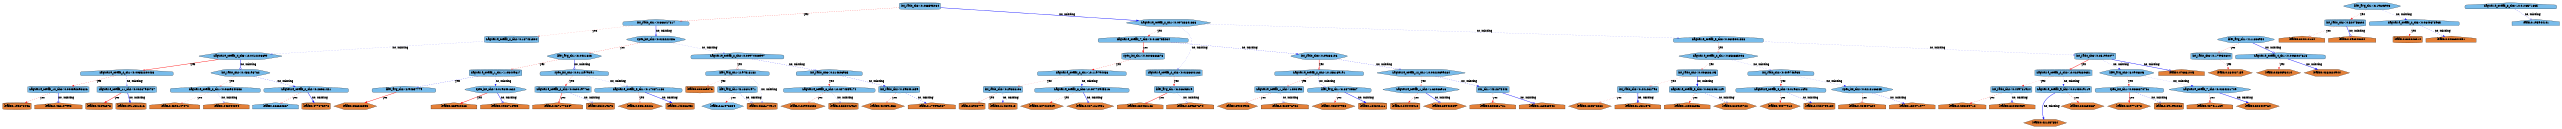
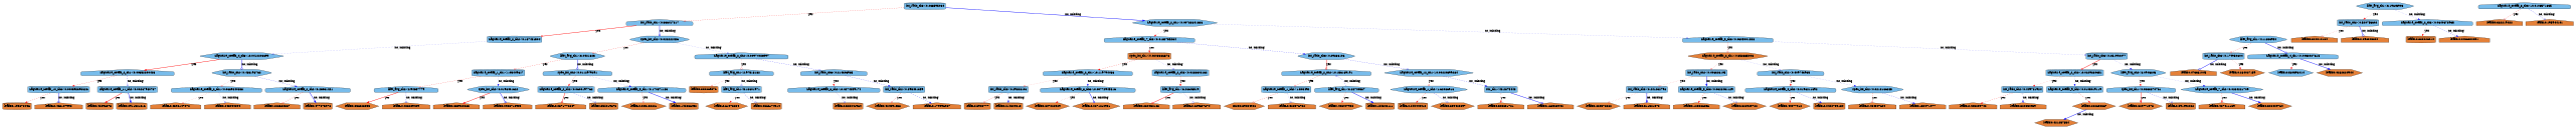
  digraph {
    rankdir=TB
    node [fillcolor="#e48038" shape=house style=filled]
    edge [arrowhead=odot color="#FF0000" style=dashed]
    n1 [fillcolor="#78bceb" height=0.5 label="int_ratio_ch3<0.236595064" shape=cylinder style="filled, rounded" width=2.3264]
    n2 [fillcolor="#78bceb" height=0.5 label="int_ratio_ch1<0.336417317" style="filled, rounded" width=2.3264]
    n3 [fillcolor="#78bceb" height=0.5 label="Laguerre_coeffs_2_ch1<0.00783641636" shape=hexagon style="filled, rounded" width=3.2951]
    n4 [fillcolor="#78bceb" height=0.5 label="Laguerre_coeffs_2_ch2<0.167431504" shape=cylinder style="filled, rounded" width=3.1076]
    n5 [fillcolor="#78bceb" height=0.5 label="spec_int_ch2<0.023222426" shape=hexagon style="filled, rounded" width=2.316]
    n6 [fillcolor="#78bceb" height=0.5 label="Laguerre_coeffs_7_ch3<0.0183755234" style="filled, rounded" width=3.2014]
    n7 [fillcolor="#78bceb" height=0.5 label="Laguerre_coeffs_5_ch3<0.0605001338" style="filled, rounded" width=3.2014]
    n8 [fillcolor="#78bceb" height=0.5 label="Laguerre_coeffs_4_ch3<-0.0412208699" shape=hexagon style="filled, rounded" width=3.2639]
    n9 [fillcolor="#78bceb" height=0.5 label="lifet_avg_ch1<3.4421823" shape=hexagon style="filled, rounded" width=2.1701]
    n10 [fillcolor="#78bceb" height=0.5 label="Laguerre_coeffs_2_ch2<0.00974423997" style="filled, rounded" width=3.2951]
-   n11 [fillcolor="#78bceb" height=0.5 label="spec_int_ch1<0.0203386676" shape=cylinder style="filled, rounded" width=2.4097]
+   n11 [height=0.5 label="spec_int_ch1<0.0203386676" shape=cylinder style="filled, rounded" width=2.4097]
    n12 [fillcolor="#78bceb" height=0.5 label="int_ratio_ch3<0.29838106" shape=hexagon style="filled, rounded" width=2.2326]
-   n13 [fillcolor="#78bceb" height=0.5 label="Laguerre_coeffs_2_ch1<0.358635008" shape=hexagon style="filled, rounded" width=3.1076]
+   n13 [height=0.5 label="Laguerre_coeffs_2_ch1<0.358635008" shape=hexagon style="filled, rounded" width=3.1076]
    n14 [fillcolor="#78bceb" height=0.5 label="int_ratio_ch3<0.251992077" shape=cylinder style="filled, rounded" width=2.3264]
    n15 [fillcolor="#78bceb" height=0.5 label="Laguerre_coeffs_2_ch1<0.00352200423" style="filled, rounded" width=3.2951]
    n16 [fillcolor="#78bceb" height=0.5 label="int_ratio_ch2<0.483198762" shape=hexagon style="filled, rounded" width=2.3264]
    n17 [fillcolor="#78bceb" height=0.5 label="Laguerre_coeffs_1_ch1<1.05449617" shape=cylinder style="filled, rounded" width=3.0139]
    n18 [fillcolor="#78bceb" height=0.5 label="spec_int_ch2<0.0112979291" style="filled, rounded" width=2.4097]
    n19 [fillcolor="#78bceb" height=0.5 label="lifet_avg_ch1<2.97518182" style="filled, rounded" width=2.2639]
    n20 [fillcolor="#78bceb" height=0.5 label="int_ratio_ch3<0.214306965" style="filled, rounded" width=2.3264]
    n21 [fillcolor="#78bceb" height=0.5 label="Laguerre_coeffs_2_ch1<-0.119794466" style="filled, rounded" width=3.1701]
    n22 [fillcolor="#78bceb" height=0.5 label="Laguerre_coeffs_2_ch3<0.0283302162" shape=cylinder style="filled, rounded" width=3.2014]
    n23 [fillcolor="#78bceb" height=0.5 label="Laguerre_coeffs_2_ch2<-0.156169191" style="filled, rounded" width=3.1701]
    n24 [fillcolor="#78bceb" height=0.5 label="Laguerre_coeffs_12_ch1<-0.00220899284" shape=hexagon style="filled, rounded" width=3.4514]
    n25 [fillcolor="#78bceb" height=0.5 label="int_ratio_ch2<0.406323105" shape=cylinder style="filled, rounded" width=2.3264]
    n26 [fillcolor="#78bceb" height=0.5 label="int_ratio_ch2<0.409743935" style="filled, rounded" width=2.3264]
    n27 [fillcolor="#78bceb" height=0.5 label="Laguerre_coeffs_2_ch2<-0.0229830351" shape=cylinder style="filled, rounded" width=3.2639]
    n28 [fillcolor="#78bceb" height=0.5 label="lifet_avg_ch2<3.0946846" shape=hexagon style="filled, rounded" width=2.1701]
    n29 [fillcolor="#78bceb" height=0.5 label="lifet_avg_ch1<3.19643903" shape=hexagon style="filled, rounded" width=2.2639]
    n30 [fillcolor="#78bceb" height=0.5 label="int_ratio_ch2<0.520756602" shape=cylinder style="filled, rounded" width=2.3264]
    n31 [fillcolor="#78bceb" height=0.5 label="Laguerre_coeffs_2_ch3<0.0640673935" style="filled, rounded" width=3.2014]
    n32 [fillcolor="#78bceb" height=0.5 label="lifet_avg_ch1<4.11833954" shape=hexagon style="filled, rounded" width=2.2639]
    n33 [fillcolor="#78bceb" height=0.5 label="int_ratio_ch3<0.179950804" shape=cylinder style="filled, rounded" width=2.3264]
    n34 [fillcolor="#78bceb" height=0.5 label="Laguerre_coeffs_4_ch1<0.0432027616" style="filled, rounded" width=3.2014]
    n35 [fillcolor="#78bceb" height=0.5 label="Laguerre_coeffs_10_ch3<0.000592393626" shape=cylinder style="filled, rounded" width=3.4826]
    n36 [fillcolor="#78bceb" height=0.5 label="Laguerre_coeffs_11_ch2<0.00267980737" shape=cylinder style="filled, rounded" width=3.3889]
    n37 [fillcolor="#78bceb" height=0.5 label="Laguerre_coeffs_2_ch1<0.0689840838" style="filled, rounded" width=3.2014]
    n38 [fillcolor="#78bceb" height=0.5 label="Laguerre_coeffs_2_ch2<0.23031421" style="filled, rounded" width=3.0139]
    n39 [fillcolor="#78bceb" height=0.5 label="lifet_avg_ch2<2.94657779" style="filled, rounded" width=2.2639]
    n40 [fillcolor="#78bceb" height=0.5 label="spec_int_ch2<0.0198401622" shape=hexagon style="filled, rounded" width=2.4097]
    n41 [fillcolor="#78bceb" height=0.5 label="Laguerre_coeffs_2_ch2<0.0600197762" shape=cylinder style="filled, rounded" width=3.2014]
    n42 [fillcolor="#78bceb" height=0.5 label="Laguerre_coeffs_5_ch1<0.170871183" style="filled, rounded" width=3.1076]
    n43 [height=0.5 label="leaf=0.383669376" shape=cylinder width=1.6076]
    n44 [fillcolor="#78bceb" height=0.5 label="lifet_avg_ch1<5.13601971" shape=cylinder style="filled, rounded" width=2.2639]
    n45 [fillcolor="#78bceb" height=0.5 label="Laguerre_coeffs_6_ch2<-0.0274359174" style="filled, rounded" width=3.2639]
    n46 [fillcolor="#78bceb" height=0.5 label="int_ratio_ch2<0.395401359" shape=cylinder style="filled, rounded" width=2.3264]
    n47 [height=0.5 label="leaf=0.324212164" width=1.6076]
    n48 [height=0.5 label="leaf=-0.396348804" width=1.6701]
    n49 [height=0.5 label="leaf=-0.383626014" shape=cylinder width=1.6701]
    n50 [height=0.5 label="leaf=-0.0466822051" width=1.7639]
    n51 [height=0.5 label="leaf=-0.284027159" shape=hexagon width=1.6701]
    n52 [height=0.5 label="leaf=0.473361045" width=1.6076]
-   n53 [height=0.5 label="leaf=-0.580598414" shape=hexagon width=1.6701]
+   n53 [fillcolor="#78bceb" height=0.5 label="leaf=-0.580598414" shape=hexagon width=1.6701]
    n54 [height=0.5 label="leaf=0.0282324944" shape=hexagon width=1.7014]
    n55 [height=0.5 label="leaf=0.195878446" shape=cylinder width=1.6076]
    n56 [height=0.5 label="leaf=-0.468107998" width=1.6701]
    n57 [height=0.5 label="leaf=0.42896378" shape=cylinder width=1.5139]
    n58 [height=0.5 label="leaf=0.0911521316" shape=cylinder width=1.7014]
    n59 [height=0.5 label="leaf=-0.0396147072" width=1.7639]
    n60 [height=0.5 label="leaf=0.243444294" width=1.6076]
-   n61 [fillcolor="#78bceb" height=0.5 label="leaf=0.268660367" width=1.6076]
+   n61 [height=0.5 label="leaf=0.268660367" width=1.6076]
    n62 [height=0.5 label="leaf=0.477875978" shape=cylinder width=1.6076]
    n63 [height=0.5 label="leaf=0.356823355" shape=hexagon width=1.6076]
+   n64 [height=0.5 label="leaf=-0.423209429" width=1.6701]
    n65 [height=0.5 label="leaf=0.365920663" width=1.6076]
    n66 [height=0.5 label="leaf=0.0933718905" width=1.7014]
    n67 [height=0.5 label="leaf=-0.0371772647" width=1.7639]
    n68 [height=0.5 label="leaf=0.352019876" shape=cylinder width=1.6076]
    n69 [height=0.5 label="leaf=-0.385152221" shape=hexagon width=1.6701]
    n70 [height=0.5 label="leaf=0.142836452" shape=cylinder width=1.6076]
-   n71 [fillcolor="#78bceb" height=0.5 label="leaf=-0.61973834" shape=hexagon width=1.5764]
+   n71 [height=0.5 label="leaf=-0.61973834" shape=hexagon width=1.5764]
    n72 [height=0.5 label="leaf=0.0366174914" shape=cylinder width=1.7014]
-   n73 [height=0.5 label="leaf=-0.229906023" shape=hexagon width=1.6701]
    n74 [height=0.5 label="leaf=-0.523041964" shape=cylinder width=1.6701]
    n75 [height=0.5 label="leaf=0.424391538" shape=hexagon width=1.6076]
    n76 [height=0.5 label="leaf=-0.179996967" width=1.6701]
    n77 [fillcolor="#78bceb" height=0.5 label="int_ratio_ch3<0.29838106" shape=cylinder style="filled, rounded" width=2.2326]
    n78 [fillcolor="#78bceb" height=0.5 label="Laguerre_coeffs_8_ch3<-0.00772945816" style="filled, rounded" width=3.3576]
    n79 [fillcolor="#78bceb" height=0.5 label="lifet_avg_ch1<3.26646519" shape=cylinder style="filled, rounded" width=2.2639]
    n80 [fillcolor="#78bceb" height=0.5 label="Laguerre_coeffs_1_ch2<1.503492" shape=cylinder style="filled, rounded" width=2.8264]
    n81 [fillcolor="#78bceb" height=0.5 label="lifet_avg_ch1<3.88740587" style="filled, rounded" width=2.2639]
    n82 [fillcolor="#78bceb" height=0.5 label="Laguerre_coeffs_1_ch2<1.62086916" shape=hexagon style="filled, rounded" width=3.0139]
    n83 [fillcolor="#78bceb" height=0.5 label="snr_ch1<43.2875443" shape=cylinder style="filled, rounded" width=1.8264]
    n84 [fillcolor="#78bceb" height=0.5 label="int_ratio_ch3<0.241232798" shape=cylinder style="filled, rounded" width=2.3264]
    n85 [fillcolor="#78bceb" height=0.5 label="Laguerre_coeffs_5_ch3<0.0328431129" shape=cylinder style="filled, rounded" width=3.2014]
    n86 [fillcolor="#78bceb" height=0.5 label="Laguerre_coeffs_4_ch3<0.0196211692" style="filled, rounded" width=3.2014]
    n87 [fillcolor="#78bceb" height=0.5 label="spec_int_ch2<0.0213166885" shape=hexagon style="filled, rounded" width=2.4097]
    n88 [fillcolor="#78bceb" height=0.5 label="int_ratio_ch2<0.449781924" shape=cylinder style="filled, rounded" width=2.3264]
    n89 [fillcolor="#78bceb" height=0.5 label="Laguerre_coeffs_9_ch2<0.0105019119" shape=cylinder style="filled, rounded" width=3.2014]
    n90 [fillcolor="#78bceb" height=0.5 label="spec_int_ch1<0.0333870761" style="filled, rounded" width=2.4097]
    n91 [fillcolor="#78bceb" height=0.5 label="Laguerre_coeffs_7_ch2<0.0264221709" shape=hexagon style="filled, rounded" width=3.2014]
    n92 [height=0.5 label="leaf=-0.3903777" shape=cylinder width=1.4826]
    n93 [height=0.5 label="leaf=0.214809313" shape=cylinder width=1.6076]
    n94 [height=0.5 label="leaf=0.307022929" shape=hexagon width=1.6076]
    n95 [height=0.5 label="leaf=-0.0271210931" shape=hexagon width=1.7639]
    n96 [height=0.5 label="leaf=0.230432168" width=1.6076]
    n97 [height=0.5 label="leaf=-0.609327674" width=1.6701]
    n98 [fillcolor="#78bceb" height=0.5 label="Laguerre_coeffs_8_ch3<-0.0108571835" style="filled, rounded" width=3.2639]
-   n100 [fillcolor="#78bceb" height=0.5 label="leaf=-0.195944101" width=1.6701]
-   n101 [height=0.5 label="leaf=0.39034906" shape=hexagon width=1.5139]
+   n99 [height=0.5 label="leaf=0.332219422" width=1.6076]
+   n100 [height=0.5 label="leaf=-0.195944101" width=1.6701]
+   n101 [height=0.5 label="snr=0.39034906" shape=hexagon width=1.5139]
    n102 [height=0.5 label="leaf=-0.528576732" width=1.6701]
    n103 [height=0.5 label="leaf=0.403447956" shape=hexagon width=1.6076]
    n104 [height=0.5 label="leaf=0.130342111" shape=cylinder width=1.6076]
    n105 [height=0.5 label="leaf=-0.240440413" shape=cylinder width=1.6701]
    n106 [height=0.5 label="leaf=0.359423697" shape=hexagon width=1.6076]
    n107 [height=0.5 label="leaf=0.503331721" width=1.6076]
    n108 [height=0.5 label="leaf=0.162568942" width=1.6076]
    n109 [height=0.5 label="leaf=0.220572382" shape=hexagon width=1.6076]
    n110 [height=0.5 label="leaf=0.511521578" width=1.6076]
    n111 [height=0.5 label="leaf=0.123386256" width=1.6076]
    n112 [height=0.5 label="leaf=0.328929722" shape=hexagon width=1.6076]
    n113 [height=0.5 label="leaf=0.44077912" shape=hexagon width=1.5139]
    n114 [height=0.5 label="leaf=-0.0420759134" shape=cylinder width=1.7639]
    n115 [height=0.5 label="leaf=-0.464547604" width=1.6701]
    n116 [height=0.5 label="leaf=0.150471977" width=1.6076]
-   n117 [height=0.5 label="leaf=-0.425239712" width=1.6701]
+   n117 [height=0.5 label="leaf=-0.425239742" width=1.6701]
    n118 [height=0.5 label="leaf=0.320850939" width=1.6076]
    n119 [height=0.5 label="leaf=0.282658367" shape=hexagon width=1.6076]
    n120 [height=0.5 label="leaf=0.421257854" shape=hexagon width=1.6076]
    n121 [height=0.5 label="leaf=0.329771578" shape=hexagon width=1.6076]
    n122 [height=0.5 label="leaf=-0.391992062" shape=cylinder width=1.6701]
    n123 [height=0.5 label="leaf=0.427411139" width=1.6076]
    n124 [height=0.5 label="leaf=0.506409764" shape=hexagon width=1.6076]
    n1 -> n2 [label=yes]
    n1 -> n3 [arrowhead=normal color="#0000FF" label="no, missing" style=bold]
-   n2 -> n4 [label=yes style=dotted]
+   n2 -> n4 [label=yes style=bold]
    n2 -> n5 [color="#0000FF" label="no, missing" style=bold]
    n3 -> n6 [arrowhead=normal label=yes style=dotted]
    n3 -> n7 [color="#0000FF" label="no, missing" style=dotted]
    n4 -> n8 [color="#0000FF" label="no, missing" style=dotted]
    n5 -> n9 [label=yes]
    n5 -> n10 [color="#0000FF" label="no, missing" style=dotted]
-   n6 -> n11 [arrowhead=normal label=yes style=bold]
+   n6 -> n11 [arrowhead=normal label=yes style=dotted]
    n6 -> n12 [arrowhead=normal color="#0000FF" label="no, missing"]
    n7 -> n13 [label=yes]
    n7 -> n14 [color="#0000FF" label="no, missing" style=dotted]
-   n8 -> n15 [label=yes style=bold]
+   n8 -> n15 [arrowhead=normal label=yes style=bold]
    n8 -> n16 [color="#0000FF" label="no, missing" style=bold]
    n9 -> n17 [label=yes]
    n9 -> n18 [color="#0000FF" label="no, missing" style=bold]
    n10 -> n19 [label=yes style=dotted]
    n10 -> n20 [color="#0000FF" label="no, missing"]
    n11 -> n21 [arrowhead=normal label=yes]
-   n3 -> n22 [color="#0000FF" label="no, missing" style=dotted]
+   n11 -> n22 [color="#0000FF" label="no, missing" style=dotted]
    n12 -> n23 [label=yes style=bold]
    n12 -> n24 [color="#0000FF" label="no, missing"]
    n13 -> n25 [label=yes style=dotted]
    n13 -> n26 [color="#0000FF" label="no, missing" style=dotted]
    n14 -> n27 [label=yes style=bold]
    n14 -> n28 [arrowhead=normal color="#0000FF" label="no, missing" style=dotted]
    n15 -> n35 [arrowhead=normal label=yes]
    n15 -> n36 [color="#0000FF" label="no, missing"]
    n16 -> n37 [label=yes style=dotted]
    n16 -> n38 [arrowhead=normal color="#0000FF" label="no, missing"]
-   n17 -> n39 [color="#0000FF" label=yes]
+   n17 -> n39 [label=yes]
    n17 -> n40 [arrowhead=normal color="#0000FF" label="no, missing" style=dotted]
    n18 -> n41 [arrowhead=normal label=yes]
-   n18 -> n42 [color="#0000FF" label="no, missing" style=dotted]
+   n18 -> n42 [arrowhead=normal color="#0000FF" label="no, missing" style=dotted]
    n19 -> n43 [label=yes style=dotted]
-   n19 -> n72 [color="#0000FF" label="no, missing" style=dotted]
+   n19 -> n44 [color="#0000FF" label="no, missing" style=dotted]
    n20 -> n45 [arrowhead=normal label=yes style=dotted]
    n20 -> n46 [arrowhead=normal color="#0000FF" label="no, missing"]
    n21 -> n77 [label=yes style=dotted]
    n21 -> n78 [arrowhead=normal color="#0000FF" label="no, missing" style=dotted]
    n22 -> n79 [arrowhead=normal label=yes]
    n23 -> n80 [label=yes]
-   n23 -> n81 [color="#0000FF" label="no, missing"]
+   n81 -> n23 [color="#0000FF" label="no, missing"]
    n24 -> n82 [label=yes style=dotted]
    n24 -> n83 [arrowhead=normal color="#0000FF" label="no, missing"]
    n25 -> n84 [label=yes style=dotted]
    n25 -> n85 [arrowhead=normal color="#0000FF" label="no, missing" style=bold]
    n26 -> n86 [arrowhead=normal label=yes]
    n26 -> n87 [arrowhead=normal color="#0000FF" label="no, missing" style=dotted]
    n27 -> n88 [arrowhead=normal label=yes style=dotted]
    n27 -> n89 [arrowhead=normal color="#0000FF" label="no, missing" style=dotted]
    n28 -> n90 [arrowhead=normal label=yes style=dotted]
    n28 -> n91 [arrowhead=normal color="#0000FF" label="no, missing" style=dotted]
    n29 -> n30 [arrowhead=normal label=yes style=dotted]
    n29 -> n31 [arrowhead=normal color="#0000FF" label="no, missing" style=dotted]
    n30 -> n47 [label=yes style=dotted]
    n30 -> n48 [color="#0000FF" label="no, missing" style=bold]
    n31 -> n49 [arrowhead=normal label=yes style=dotted]
    n31 -> n50 [arrowhead=normal color="#0000FF" label="no, missing"]
    n32 -> n33 [label=yes]
    n32 -> n34 [color="#0000FF" label="no, missing" style=bold]
    n33 -> n51 [arrowhead=normal label=yes style=dotted]
-   n14 -> n52 [color="#0000FF" label="no, missing" style=bold]
+   n33 -> n52 [color="#0000FF" label="no, missing" style=bold]
    n34 -> n53 [arrowhead=normal label=yes style=dotted]
    n34 -> n54 [arrowhead=normal color="#0000FF" label="no, missing" style=bold]
    n35 -> n55 [arrowhead=normal label=yes]
    n35 -> n56 [color="#0000FF" label="no, missing" style=bold]
    n36 -> n57 [arrowhead=normal label=yes style=bold]
    n36 -> n58 [arrowhead=normal color="#0000FF" label="no, missing" style=bold]
    n37 -> n59 [label=yes style=dotted]
    n37 -> n60 [color="#0000FF" label="no, missing" style=dotted]
    n38 -> n61 [label=yes]
    n38 -> n62 [arrowhead=normal color="#0000FF" label="no, missing" style=bold]
    n39 -> n63 [arrowhead=normal label=yes style=bold]
+   n39 -> n64 [color="#0000FF" label="no, missing"]
    n40 -> n65 [arrowhead=normal label=yes style=bold]
    n40 -> n66 [color="#0000FF" label="no, missing" style=bold]
    n41 -> n67 [label=yes style=bold]
    n41 -> n68 [color="#0000FF" label="no, missing"]
    n42 -> n69 [label=yes]
    n42 -> n70 [arrowhead=normal color="#0000FF" label="no, missing" style=bold]
    n44 -> n71 [arrowhead=normal label=yes style=dotted]
    n44 -> n72 [color="#0000FF" label="no, missing"]
-   n45 -> n73 [label=yes]
    n45 -> n74 [color="#0000FF" label="no, missing" style=dotted]
    n46 -> n75 [label=yes]
    n46 -> n76 [arrowhead=normal color="#0000FF" label="no, missing"]
    n77 -> n92 [label=yes]
    n77 -> n93 [arrowhead=normal color="#0000FF" label="no, missing" style=dotted]
    n78 -> n94 [arrowhead=normal label=yes style=dotted]
    n78 -> n95 [color="#0000FF" label="no, missing" style=bold]
    n79 -> n96 [label=yes style=bold]
    n79 -> n97 [color="#0000FF" label="no, missing" style=dotted]
    n80 -> n101 [label=yes]
    n80 -> n102 [color="#0000FF" label="no, missing" style=dotted]
    n81 -> n103 [arrowhead=normal label=yes]
    n81 -> n104 [arrowhead=normal color="#0000FF" label="no, missing" style=bold]
    n82 -> n105 [arrowhead=normal label=yes]
-   n82 -> n106 [color="#0000FF" label="no, missing" style=bold]
+   n82 -> n106 [color="#0000FF" label="no, missing"]
    n83 -> n107 [arrowhead=normal label=yes style=dotted]
    n83 -> n108 [color="#0000FF" label="no, missing" style=bold]
    n84 -> n109 [label=yes style=dotted]
    n84 -> n110 [arrowhead=normal color="#0000FF" label="no, missing" style=bold]
    n85 -> n111 [arrowhead=normal label=yes]
    n85 -> n112 [color="#0000FF" label="no, missing"]
    n86 -> n113 [arrowhead=normal label=yes]
    n86 -> n114 [arrowhead=normal color="#0000FF" label="no, missing"]
    n87 -> n115 [label=yes]
    n87 -> n116 [arrowhead=normal color="#0000FF" label="no, missing"]
    n88 -> n117 [arrowhead=normal label=yes]
    n88 -> n118 [arrowhead=normal color="#0000FF" label="no, missing" style=dotted]
    n89 -> n119 [arrowhead=normal label=yes]
-   n89 -> n120 [arrowhead=normal color="#0000FF" label="no, missing" style=bold]
+   n119 -> n120 [arrowhead=normal color="#0000FF" label="no, missing" style=bold]
    n90 -> n121 [arrowhead=normal label=yes style=bold]
    n90 -> n122 [color="#0000FF" label="no, missing"]
    n91 -> n123 [arrowhead=normal label=yes]
    n91 -> n124 [arrowhead=normal color="#0000FF" label="no, missing" style=bold]
+   n98 -> n99 [label=yes]
    n98 -> n100 [color="#0000FF" label="no, missing"]
  }
